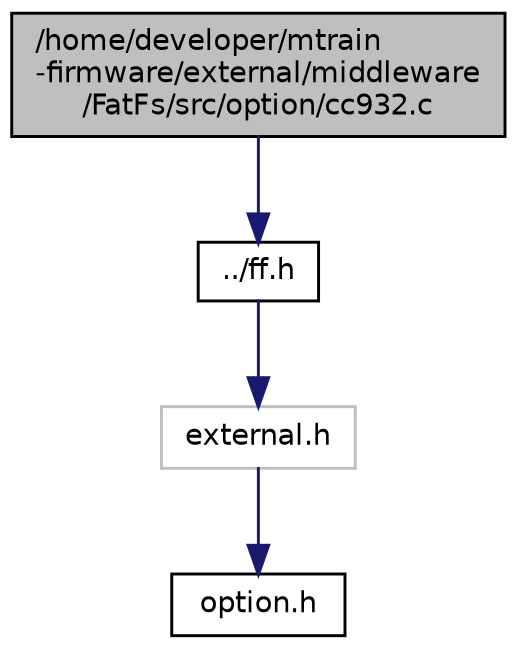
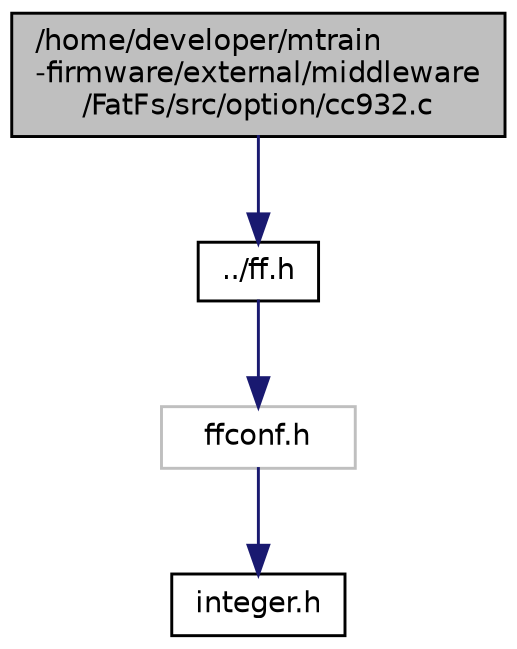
  digraph {
    node [color=black fillcolor=white fontname=Helvetica fontsize=10 shape=record style=filled]
    edge [color=midnightblue fontname=Helvetica fontsize=10 labelfontname=Helvetica labelfontsize=10 style=solid]
    n1 [fillcolor=grey75 fontcolor=black height=0.2 label="/home/developer/mtrain\l-firmware/external/middleware\l/FatFs/src/option/cc932.c" width=0.4]
    n2 [height=0.2 label="../ff.h" width=0.4]
-   n3 [color=grey75 height=0.2 label="external.h" width=0.4]
-   n4 [height=0.2 label="option.h" width=0.4]
+   n3 [color=grey75 height=0.2 label="ffconf.h" width=0.4]
+   n4 [height=0.2 label="integer.h" width=0.4]
    n1 -> n2
    n2 -> n3
    n3 -> n4
  }
